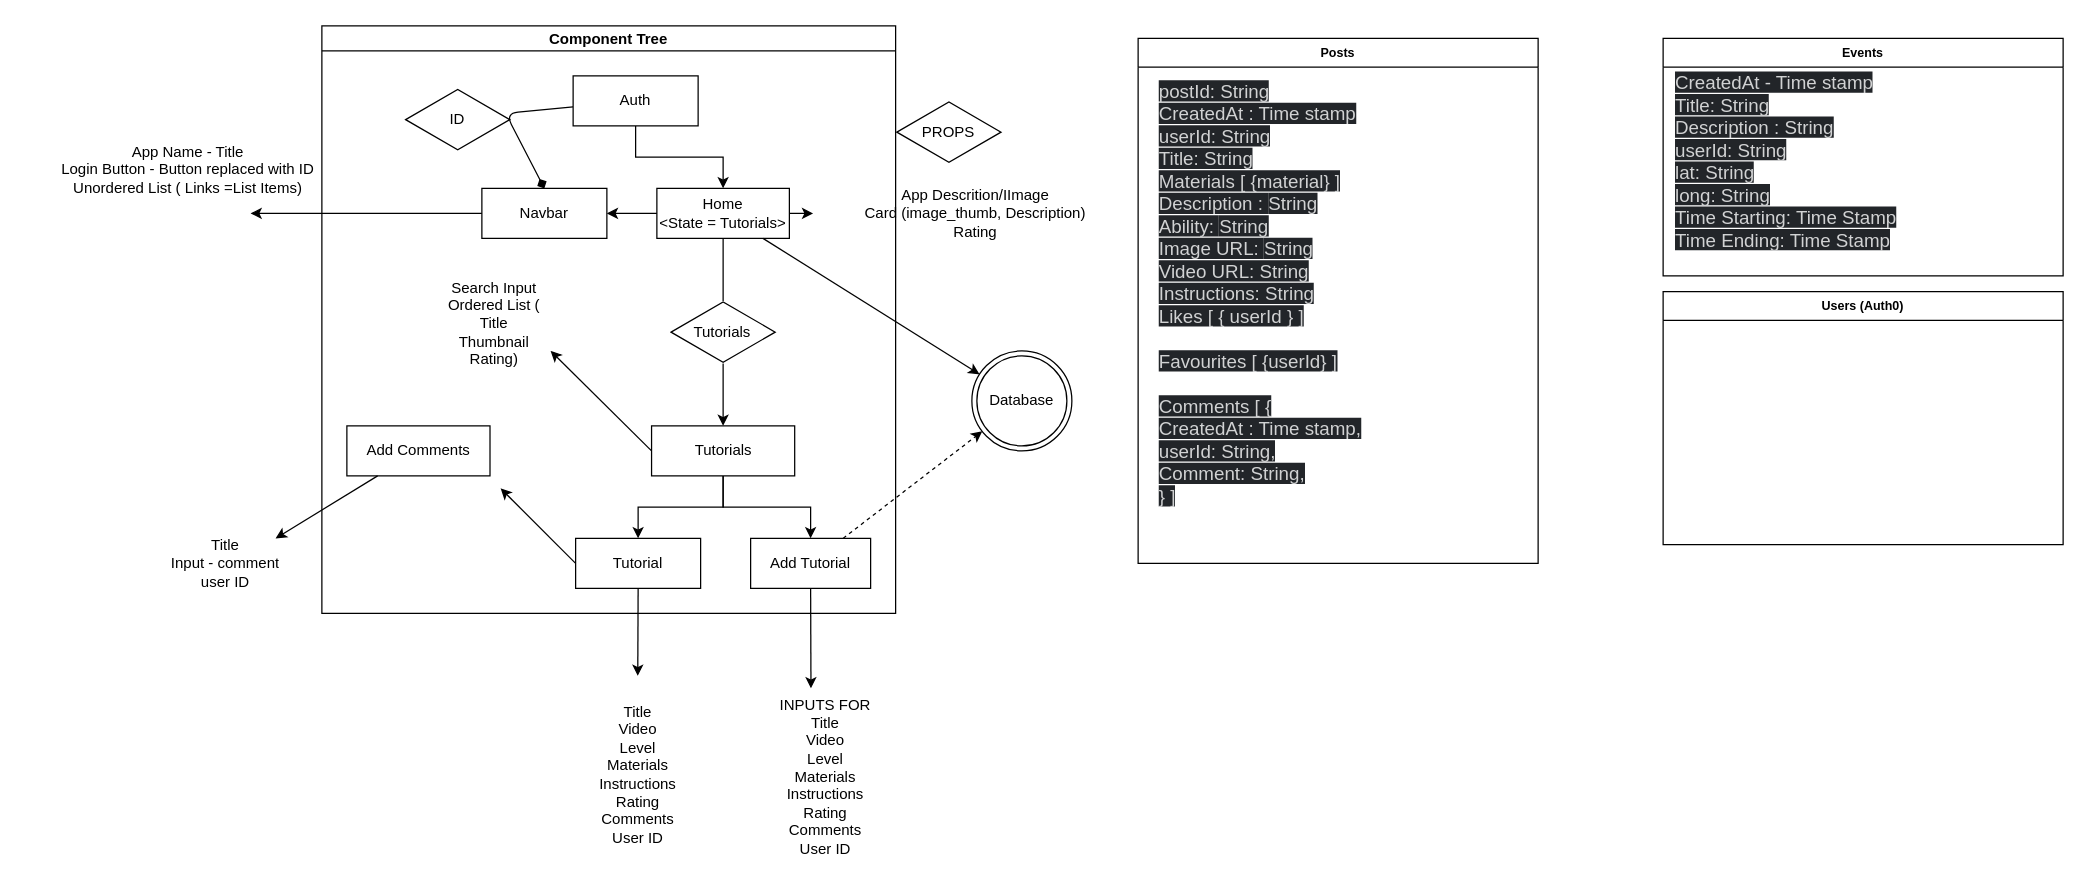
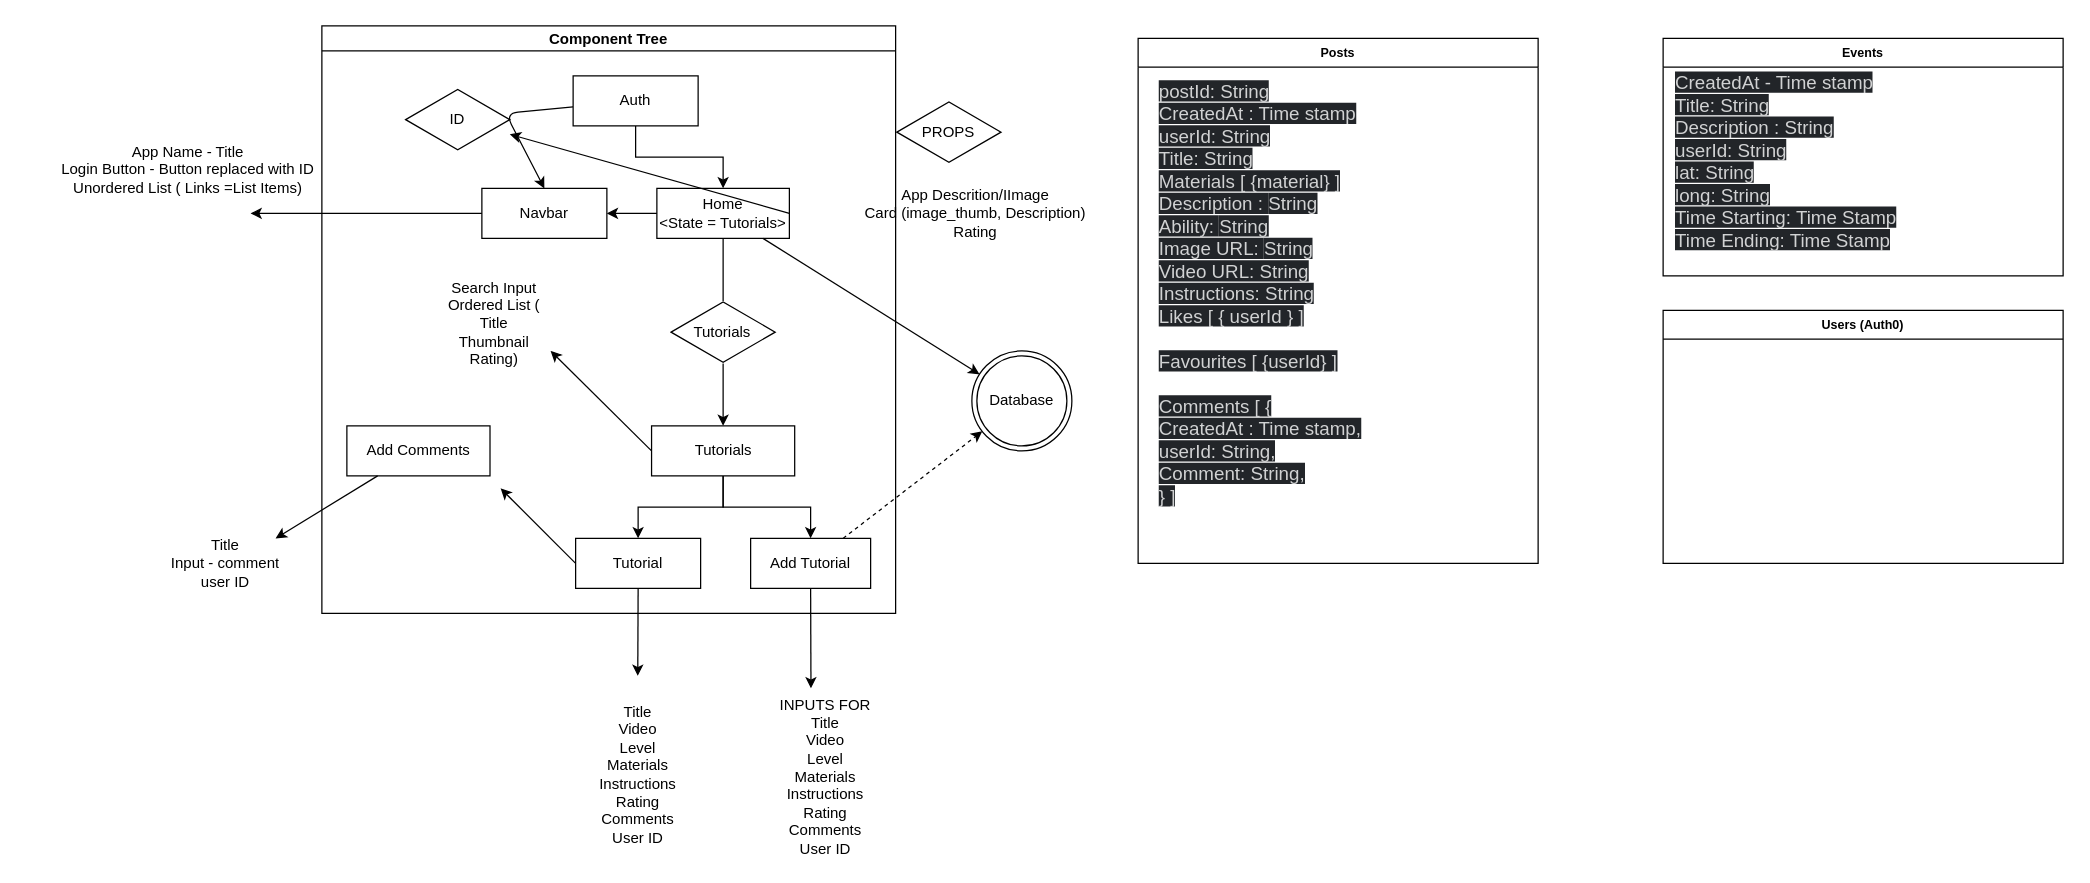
  <mxCell id="0" />
  <mxCell id="1" parent="0" />
  <mxCell id="2" value="Component Tree" style="swimlane;startSize=20;horizontal=1;childLayout=treeLayout;horizontalTree=0;resizable=0;containerType=tree;" parent="1" vertex="1"><mxGeometry x="257" y="20" width="459" height="470" as="geometry" /></mxCell>
- <mxCell id="3" style="edgeStyle=none;html=1;entryX=0.5;entryY=0;entryDx=0;entryDy=0;endArrow=diamond;" parent="2" source="4" target="8" edge="1"><mxGeometry relative="1" as="geometry"><Array as="points"><mxPoint x="147" y="70" /></Array></mxGeometry></mxCell>
+ <mxCell id="3" style="edgeStyle=none;html=1;entryX=0.5;entryY=0;entryDx=0;entryDy=0;" parent="2" source="4" target="8" edge="1"><mxGeometry relative="1" as="geometry"><Array as="points"><mxPoint x="147" y="70" /></Array></mxGeometry></mxCell>
  <mxCell id="4" value="Auth" style="whiteSpace=wrap;html=1;" parent="2" vertex="1"><mxGeometry x="201" y="40" width="100" height="40" as="geometry" /></mxCell>
  <mxCell id="5" value="Home&lt;br&gt;&amp;lt;State = Tutorials&amp;gt;" style="whiteSpace=wrap;html=1;" parent="2" vertex="1"><mxGeometry x="268" y="130" width="106" height="40" as="geometry" /></mxCell>
  <mxCell id="6" value="" style="edgeStyle=elbowEdgeStyle;elbow=vertical;html=1;rounded=0;" parent="2" source="4" target="5" edge="1"><mxGeometry relative="1" as="geometry" /></mxCell>
  <mxCell id="7" value="" style="edgeStyle=elbowEdgeStyle;elbow=vertical;html=1;rounded=0;" parent="2" source="5" target="8" edge="1"><mxGeometry relative="1" as="geometry"><mxPoint x="269.8" y="220" as="sourcePoint" /></mxGeometry></mxCell>
  <mxCell id="8" value="Navbar" style="whiteSpace=wrap;html=1;" parent="2" vertex="1"><mxGeometry x="128" y="130" width="100" height="40" as="geometry" /></mxCell>
  <mxCell id="9" value="" style="edgeStyle=elbowEdgeStyle;elbow=vertical;html=1;rounded=0;startArrow=none;" parent="2" source="15" target="10" edge="1"><mxGeometry relative="1" as="geometry"><mxPoint x="409.8" y="310" as="sourcePoint" /><Array as="points" /></mxGeometry></mxCell>
  <mxCell id="10" value="Tutorials" style="whiteSpace=wrap;html=1;" parent="2" vertex="1"><mxGeometry x="263.75" y="320" width="114.5" height="40" as="geometry" /></mxCell>
  <mxCell id="11" value="" style="edgeStyle=elbowEdgeStyle;elbow=vertical;html=1;rounded=0;" parent="2" source="10" target="12" edge="1"><mxGeometry relative="1" as="geometry"><mxPoint x="649.8" y="210" as="sourcePoint" /></mxGeometry></mxCell>
  <mxCell id="12" value="Tutorial" style="whiteSpace=wrap;html=1;" parent="2" vertex="1"><mxGeometry x="203" y="410" width="100" height="40" as="geometry" /></mxCell>
  <mxCell id="13" value="" style="edgeStyle=elbowEdgeStyle;elbow=vertical;html=1;rounded=0;" parent="2" source="10" target="17" edge="1"><mxGeometry relative="1" as="geometry"><mxPoint x="719.8" y="300" as="sourcePoint" /></mxGeometry></mxCell>
  <mxCell id="14" value="ID" style="html=1;whiteSpace=wrap;aspect=fixed;shape=isoRectangle;" parent="2" vertex="1"><mxGeometry x="67" y="50" width="83.33" height="50" as="geometry" /></mxCell>
  <mxCell id="15" value="Tutorials" style="html=1;whiteSpace=wrap;aspect=fixed;shape=isoRectangle;" parent="2" vertex="1"><mxGeometry x="279.335" y="220" width="83.33" height="50" as="geometry" /></mxCell>
  <mxCell id="16" value="" style="edgeStyle=elbowEdgeStyle;elbow=vertical;html=1;rounded=0;endArrow=none;" parent="2" source="5" target="15" edge="1"><mxGeometry relative="1" as="geometry"><mxPoint x="397" y="190" as="sourcePoint" /><mxPoint x="397" y="240" as="targetPoint" /><Array as="points" /></mxGeometry></mxCell>
  <mxCell id="17" value="Add Tutorial" style="whiteSpace=wrap;html=1;" parent="2" vertex="1"><mxGeometry x="343" y="410" width="96" height="40" as="geometry" /></mxCell>
  <mxCell id="18" value="Add Comments" style="whiteSpace=wrap;html=1;" parent="2" vertex="1"><mxGeometry x="20" y="320" width="114.5" height="40" as="geometry" /></mxCell>
  <mxCell id="19" value="Search Input&lt;br&gt;Ordered List (&lt;br&gt;Title&lt;br&gt;Thumbnail&lt;br&gt;Rating)" style="text;html=1;strokeColor=none;fillColor=none;align=center;verticalAlign=middle;whiteSpace=wrap;overflow=hidden;shadow=1;" parent="2" vertex="1"><mxGeometry x="48" y="190" width="180" height="95" as="geometry" /></mxCell>
  <mxCell id="20" value="PROPS" style="html=1;whiteSpace=wrap;aspect=fixed;shape=isoRectangle;" parent="1" vertex="1"><mxGeometry x="717" y="80" width="83.33" height="50" as="geometry" /></mxCell>
  <mxCell id="21" value="Database" style="ellipse;shape=doubleEllipse;whiteSpace=wrap;html=1;aspect=fixed;" parent="1" vertex="1"><mxGeometry x="777" y="280" width="80" height="80" as="geometry" /></mxCell>
  <mxCell id="22" style="edgeStyle=none;html=1;" parent="1" source="5" target="21" edge="1"><mxGeometry relative="1" as="geometry" /></mxCell>
  <mxCell id="23" style="edgeStyle=none;html=1;dashed=1;" parent="1" source="17" target="21" edge="1"><mxGeometry relative="1" as="geometry" /></mxCell>
  <mxCell id="24" style="edgeStyle=none;html=1;" parent="1" source="8" edge="1"><mxGeometry relative="1" as="geometry"><mxPoint x="200" y="170" as="targetPoint" /></mxGeometry></mxCell>
  <mxCell id="25" value="App Name - Title&lt;br&gt;Login Button - Button replaced with ID&lt;br&gt;Unordered List ( Links =List Items)" style="text;html=1;strokeColor=none;fillColor=none;align=center;verticalAlign=middle;whiteSpace=wrap;overflow=hidden;shadow=1;" parent="1" vertex="1"><mxGeometry x="20" y="70" width="260" height="130" as="geometry" /></mxCell>
  <mxCell id="26" value="App Descrition/IImage&lt;br&gt;Card (image_thumb, Description)&lt;br&gt;Rating" style="text;html=1;strokeColor=none;fillColor=none;align=center;verticalAlign=middle;whiteSpace=wrap;overflow=hidden;shadow=1;" parent="1" vertex="1"><mxGeometry x="650" y="130" width="260" height="80" as="geometry" /></mxCell>
- <mxCell id="27" style="edgeStyle=none;html=1;exitX=1;exitY=0.5;exitDx=0;exitDy=0;" parent="1" source="5" target="26" edge="1"><mxGeometry relative="1" as="geometry" /></mxCell>
+ <mxCell id="27" style="edgeStyle=none;html=1;exitX=1;exitY=0.5;exitDx=0;exitDy=0;" parent="1" source="5" target="14" edge="1"><mxGeometry relative="1" as="geometry" /></mxCell>
  <mxCell id="28" value="Title&lt;br&gt;Video&lt;br&gt;Level&lt;br&gt;Materials&lt;br&gt;Instructions&lt;br&gt;Rating&lt;br&gt;Comments&lt;br&gt;User ID&lt;br&gt;" style="text;html=1;strokeColor=none;fillColor=none;align=center;verticalAlign=middle;whiteSpace=wrap;overflow=hidden;shadow=1;" parent="1" vertex="1"><mxGeometry x="420" y="554" width="180" height="130" as="geometry" /></mxCell>
  <mxCell id="29" style="edgeStyle=none;html=1;" parent="1" source="18" edge="1"><mxGeometry relative="1" as="geometry"><mxPoint x="220" y="430" as="targetPoint" /></mxGeometry></mxCell>
  <mxCell id="30" value="Title&lt;br&gt;Input - comment&lt;br&gt;user ID" style="text;html=1;strokeColor=none;fillColor=none;align=center;verticalAlign=middle;whiteSpace=wrap;overflow=hidden;shadow=1;" parent="1" vertex="1"><mxGeometry x="90" y="410" width="180" height="80" as="geometry" /></mxCell>
  <mxCell id="31" style="edgeStyle=none;html=1;exitX=0.5;exitY=1;exitDx=0;exitDy=0;" parent="1" source="12" edge="1"><mxGeometry relative="1" as="geometry"><mxPoint x="509.714" y="540" as="targetPoint" /></mxGeometry></mxCell>
  <mxCell id="32" value="INPUTS FOR&lt;br&gt;Title&lt;br&gt;Video&lt;br&gt;Level&lt;br&gt;Materials&lt;br&gt;Instructions&lt;br&gt;Rating&lt;br&gt;Comments&lt;br&gt;User ID" style="text;html=1;strokeColor=none;fillColor=none;align=center;verticalAlign=middle;whiteSpace=wrap;overflow=hidden;shadow=1;" parent="1" vertex="1"><mxGeometry x="570" y="554" width="180" height="130" as="geometry" /></mxCell>
  <mxCell id="33" style="edgeStyle=none;html=1;exitX=0.5;exitY=1;exitDx=0;exitDy=0;" parent="1" source="17" edge="1"><mxGeometry relative="1" as="geometry"><mxPoint x="648.286" y="550" as="targetPoint" /></mxGeometry></mxCell>
  <mxCell id="34" style="edgeStyle=none;html=1;exitX=0;exitY=0.5;exitDx=0;exitDy=0;" parent="1" source="12" edge="1"><mxGeometry relative="1" as="geometry"><mxPoint x="400" y="390" as="targetPoint" /></mxGeometry></mxCell>
  <mxCell id="35" style="edgeStyle=none;html=1;exitX=0;exitY=0.5;exitDx=0;exitDy=0;" parent="1" source="10" edge="1"><mxGeometry relative="1" as="geometry"><mxPoint x="440" y="280" as="targetPoint" /></mxGeometry></mxCell>
  <mxCell id="36" value="Posts" style="swimlane;fontSize=10;" vertex="1" parent="1"><mxGeometry x="910" y="30" width="320" height="420" as="geometry" /></mxCell>
  <mxCell id="37" value="&lt;br style=&quot;box-sizing: inherit ; color: rgb(209 , 210 , 211) ; font-size: 15px ; font-style: normal ; font-weight: 400 ; letter-spacing: normal ; text-align: left ; text-indent: 0px ; text-transform: none ; word-spacing: 0px ; background-color: rgb(34 , 37 , 41)&quot;&gt;&lt;span style=&quot;color: rgb(209 , 210 , 211) ; font-size: 15px ; font-style: normal ; font-weight: 400 ; letter-spacing: normal ; text-align: left ; text-indent: 0px ; text-transform: none ; word-spacing: 0px ; background-color: rgb(34 , 37 , 41) ; display: inline ; float: none&quot;&gt;postId: String&lt;br&gt;CreatedAt : Time stamp&lt;br style=&quot;box-sizing: inherit&quot;&gt;userId: String&lt;br&gt;Title: String&lt;/span&gt;&lt;br style=&quot;box-sizing: inherit ; color: rgb(209 , 210 , 211) ; font-size: 15px ; font-style: normal ; font-weight: 400 ; letter-spacing: normal ; text-align: left ; text-indent: 0px ; text-transform: none ; word-spacing: 0px ; background-color: rgb(34 , 37 , 41)&quot;&gt;&lt;span style=&quot;color: rgb(209 , 210 , 211) ; font-size: 15px ; font-style: normal ; font-weight: 400 ; letter-spacing: normal ; text-align: left ; text-indent: 0px ; text-transform: none ; word-spacing: 0px ; background-color: rgb(34 , 37 , 41) ; display: inline ; float: none&quot;&gt;Materials [ {material} ]&lt;/span&gt;&lt;br style=&quot;box-sizing: inherit ; color: rgb(209 , 210 , 211) ; font-size: 15px ; font-style: normal ; font-weight: 400 ; letter-spacing: normal ; text-align: left ; text-indent: 0px ; text-transform: none ; word-spacing: 0px ; background-color: rgb(34 , 37 , 41)&quot;&gt;&lt;span style=&quot;color: rgb(209 , 210 , 211) ; font-size: 15px ; font-style: normal ; font-weight: 400 ; letter-spacing: normal ; text-align: left ; text-indent: 0px ; text-transform: none ; word-spacing: 0px ; background-color: rgb(34 , 37 , 41) ; display: inline ; float: none&quot;&gt;Description :&amp;nbsp;&lt;/span&gt;&lt;span style=&quot;color: rgb(209 , 210 , 211) ; font-size: 15px ; background-color: rgb(34 , 37 , 41)&quot;&gt;String&lt;/span&gt;&lt;br style=&quot;box-sizing: inherit ; color: rgb(209 , 210 , 211) ; font-size: 15px ; font-style: normal ; font-weight: 400 ; letter-spacing: normal ; text-align: left ; text-indent: 0px ; text-transform: none ; word-spacing: 0px ; background-color: rgb(34 , 37 , 41)&quot;&gt;&lt;span style=&quot;color: rgb(209 , 210 , 211) ; font-size: 15px ; font-style: normal ; font-weight: 400 ; letter-spacing: normal ; text-align: left ; text-indent: 0px ; text-transform: none ; word-spacing: 0px ; background-color: rgb(34 , 37 , 41) ; display: inline ; float: none&quot;&gt;Ability:&amp;nbsp;&lt;/span&gt;&lt;span style=&quot;color: rgb(209 , 210 , 211) ; font-size: 15px ; background-color: rgb(34 , 37 , 41)&quot;&gt;String&lt;/span&gt;&lt;br style=&quot;box-sizing: inherit ; color: rgb(209 , 210 , 211) ; font-size: 15px ; font-style: normal ; font-weight: 400 ; letter-spacing: normal ; text-align: left ; text-indent: 0px ; text-transform: none ; word-spacing: 0px ; background-color: rgb(34 , 37 , 41)&quot;&gt;&lt;span style=&quot;color: rgb(209 , 210 , 211) ; font-size: 15px ; font-style: normal ; font-weight: 400 ; letter-spacing: normal ; text-align: left ; text-indent: 0px ; text-transform: none ; word-spacing: 0px ; background-color: rgb(34 , 37 , 41) ; display: inline ; float: none&quot;&gt;Image URL:&amp;nbsp;&lt;/span&gt;&lt;span style=&quot;color: rgb(209 , 210 , 211) ; font-size: 15px ; background-color: rgb(34 , 37 , 41)&quot;&gt;String&lt;/span&gt;&lt;br style=&quot;box-sizing: inherit ; color: rgb(209 , 210 , 211) ; font-size: 15px ; font-style: normal ; font-weight: 400 ; letter-spacing: normal ; text-align: left ; text-indent: 0px ; text-transform: none ; word-spacing: 0px ; background-color: rgb(34 , 37 , 41)&quot;&gt;&lt;span style=&quot;color: rgb(209 , 210 , 211) ; font-size: 15px ; font-style: normal ; font-weight: 400 ; letter-spacing: normal ; text-align: left ; text-indent: 0px ; text-transform: none ; word-spacing: 0px ; background-color: rgb(34 , 37 , 41) ; display: inline ; float: none&quot;&gt;Video URL:&amp;nbsp;&lt;/span&gt;&lt;span style=&quot;color: rgb(209 , 210 , 211) ; font-size: 15px ; background-color: rgb(34 , 37 , 41)&quot;&gt;String&lt;/span&gt;&lt;br style=&quot;box-sizing: inherit ; color: rgb(209 , 210 , 211) ; font-size: 15px ; font-style: normal ; font-weight: 400 ; letter-spacing: normal ; text-align: left ; text-indent: 0px ; text-transform: none ; word-spacing: 0px ; background-color: rgb(34 , 37 , 41)&quot;&gt;&lt;span style=&quot;color: rgb(209 , 210 , 211) ; font-size: 15px ; font-style: normal ; font-weight: 400 ; letter-spacing: normal ; text-align: left ; text-indent: 0px ; text-transform: none ; word-spacing: 0px ; background-color: rgb(34 , 37 , 41) ; display: inline ; float: none&quot;&gt;Instructions: String&lt;br&gt;&lt;/span&gt;&lt;span style=&quot;color: rgb(209 , 210 , 211) ; font-size: 15px ; font-style: normal ; font-weight: 400 ; letter-spacing: normal ; text-align: left ; text-indent: 0px ; text-transform: none ; word-spacing: 0px ; background-color: rgb(34 , 37 , 41) ; display: inline ; float: none&quot;&gt;Likes [ { userId } ]&lt;br&gt;&lt;br&gt;Favourites [ {userId} ]&lt;br&gt;&lt;br&gt;Comments [ {&lt;br&gt;&lt;/span&gt;&lt;span style=&quot;color: rgb(209 , 210 , 211) ; font-size: 15px ; font-style: normal ; font-weight: 400 ; letter-spacing: normal ; text-align: left ; text-indent: 0px ; text-transform: none ; word-spacing: 0px ; background-color: rgb(34 , 37 , 41) ; display: inline ; float: none&quot;&gt;CreatedAt : Time stamp,&lt;br style=&quot;box-sizing: inherit&quot;&gt;userId: String,&lt;br&gt;&lt;/span&gt;&lt;span style=&quot;color: rgb(209 , 210 , 211) ; font-size: 15px ; font-style: normal ; font-weight: 400 ; letter-spacing: normal ; text-align: left ; text-indent: 0px ; text-transform: none ; word-spacing: 0px ; background-color: rgb(34 , 37 , 41) ; display: inline ; float: none&quot;&gt;Comment: String,&lt;br&gt;&lt;/span&gt;&lt;span style=&quot;color: rgb(209 , 210 , 211) ; font-size: 15px ; font-style: normal ; font-weight: 400 ; letter-spacing: normal ; text-align: left ; text-indent: 0px ; text-transform: none ; word-spacing: 0px ; background-color: rgb(34 , 37 , 41) ; display: inline ; float: none&quot;&gt;} ]&lt;br&gt;&lt;br&gt;&lt;br&gt;&lt;/span&gt;" style="text;whiteSpace=wrap;html=1;fontSize=10;" vertex="1" parent="36"><mxGeometry x="15" y="15" width="305" height="405" as="geometry" /></mxCell>
  <mxCell id="38" value="Events" style="swimlane;fontSize=10;" vertex="1" parent="1"><mxGeometry x="1330" y="30" width="320" height="190" as="geometry" /></mxCell>
  <mxCell id="39" value="&lt;br style=&quot;box-sizing: inherit ; color: rgb(209 , 210 , 211) ; font-size: 15px ; font-style: normal ; font-weight: 400 ; letter-spacing: normal ; text-align: left ; text-indent: 0px ; text-transform: none ; word-spacing: 0px ; background-color: rgb(34 , 37 , 41)&quot;&gt;&lt;span style=&quot;color: rgb(209 , 210 , 211) ; font-size: 15px ; font-style: normal ; font-weight: 400 ; letter-spacing: normal ; text-align: left ; text-indent: 0px ; text-transform: none ; word-spacing: 0px ; background-color: rgb(34 , 37 , 41) ; display: inline ; float: none&quot;&gt;CreatedAt - Time stamp&lt;br style=&quot;box-sizing: inherit&quot;&gt;Title: String&lt;/span&gt;&lt;br style=&quot;box-sizing: inherit ; color: rgb(209 , 210 , 211) ; font-size: 15px ; font-style: normal ; font-weight: 400 ; letter-spacing: normal ; text-align: left ; text-indent: 0px ; text-transform: none ; word-spacing: 0px ; background-color: rgb(34 , 37 , 41)&quot;&gt;&lt;span style=&quot;color: rgb(209 , 210 , 211) ; font-size: 15px ; font-style: normal ; font-weight: 400 ; letter-spacing: normal ; text-align: left ; text-indent: 0px ; text-transform: none ; word-spacing: 0px ; background-color: rgb(34 , 37 , 41) ; display: inline ; float: none&quot;&gt;Description :&amp;nbsp;&lt;/span&gt;&lt;span style=&quot;color: rgb(209 , 210 , 211) ; font-size: 15px ; background-color: rgb(34 , 37 , 41)&quot;&gt;String&lt;/span&gt;&lt;span style=&quot;color: rgb(209 , 210 , 211) ; font-size: 15px ; font-style: normal ; font-weight: 400 ; letter-spacing: normal ; text-align: left ; text-indent: 0px ; text-transform: none ; word-spacing: 0px ; background-color: rgb(34 , 37 , 41) ; display: inline ; float: none&quot;&gt;&lt;br&gt;userId: String&lt;br&gt;lat: String&lt;br&gt;long: String&lt;br&gt;Time Starting: Time Stamp&lt;br&gt;Time Ending: Time Stamp&lt;br&gt;&lt;br&gt;&lt;br&gt;&lt;/span&gt;" style="text;whiteSpace=wrap;html=1;fontSize=10;" vertex="1" parent="38"><mxGeometry x="7.5" y="7.5" width="305" height="195" as="geometry" /></mxCell>
- <mxCell id="40" value="Users (Auth0)" style="swimlane;fontSize=10;" vertex="1" parent="1"><mxGeometry x="1330" y="232.5" width="320" height="202.5" as="geometry" /></mxCell>
+ <mxCell id="40" value="Users (Auth0)" style="swimlane;fontSize=10;" vertex="1" parent="1"><mxGeometry x="1330" y="247.5" width="320" height="202.5" as="geometry" /></mxCell>
